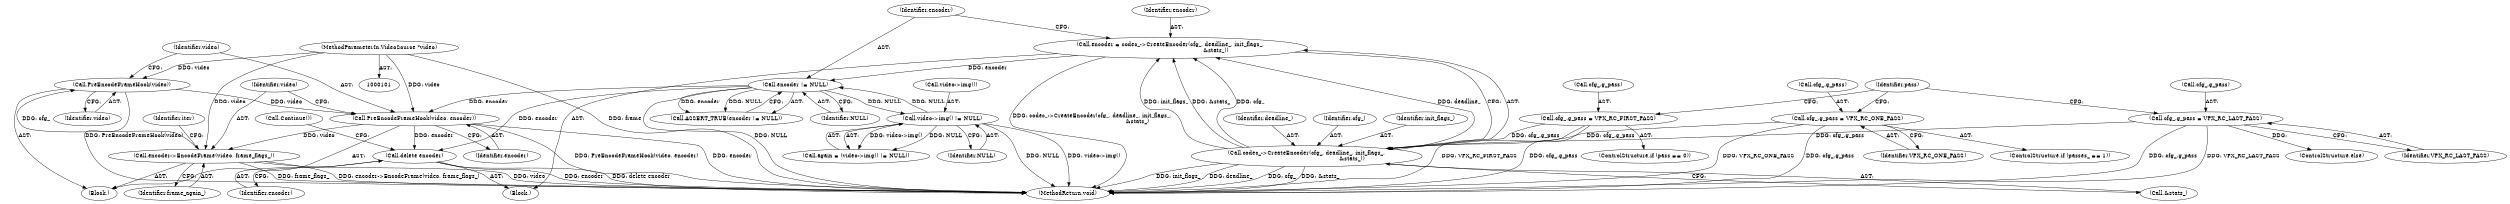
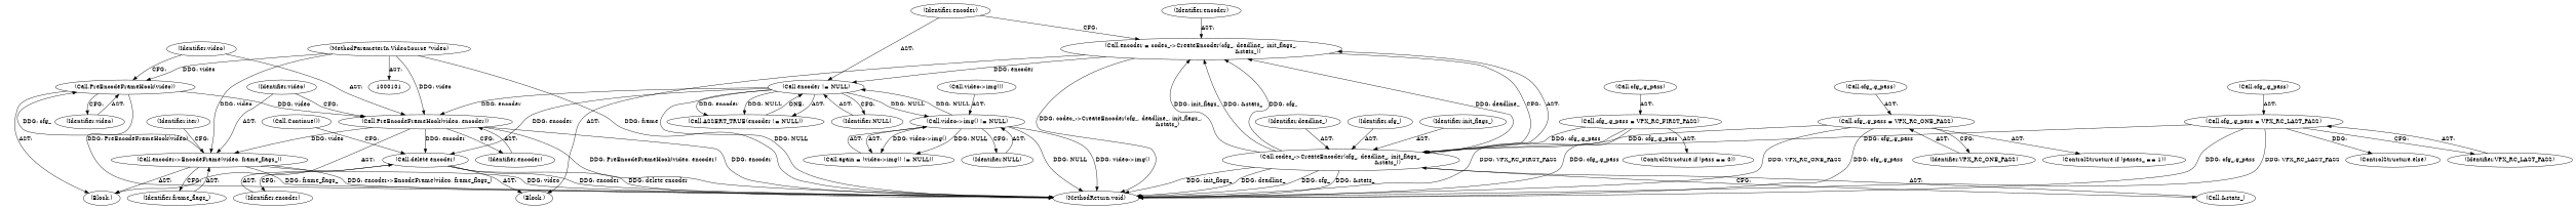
  digraph {
    n1 [label="(Call,PreEncodeFrameHook(video))"]
    n2 [label="(Call,PreEncodeFrameHook(video, encoder))"]
    n3 [label="(Identifier,video)"]
    n4 [label="(Block,)"]
    n5 [label="(MethodReturn,void)"]
    n6 [label="(Call,encoder->EncodeFrame(video, frame_flags_))"]
    n7 [label="(Call,delete encoder)"]
    n8 [label="(Identifier,encoder)"]
-   n9 [label="(Identifier,frame_again_)"]
+   n9 [label="(Identifier,frame_flags_)"]
    n10 [label="(Block,)"]
    n11 [label="(Identifier,encoder)"]
    n12 [label="(MethodParameterIn,VideoSource *video)"]
    1000101
    n14 [label="(Call,encoder != NULL)"]
    n15 [label="(Call,video->img() != NULL)"]
    n16 [label="(Call,ASSERT_TRUE(encoder != NULL))"]
    n17 [label="(Identifier,NULL)"]
    n18 [label="(Identifier,NULL)"]
    n19 [label="(Call,again = (video->img() != NULL))"]
    n20 [label="(Call,encoder = codec_->CreateEncoder(cfg_, deadline_, init_flags_,\n                                                    &stats_))"]
    n21 [label="(Call,codec_->CreateEncoder(cfg_, deadline_, init_flags_,\n                                                    &stats_))"]
    n22 [label="(Call,&stats_)"]
    n23 [label="(Call,cfg_.g_pass = VPX_RC_LAST_PASS)"]
    n24 [label="(ControlStructure,else)"]
    n25 [label="(Identifier,VPX_RC_LAST_PASS)"]
    n26 [label="(Call,cfg_.g_pass = VPX_RC_ONE_PASS)"]
    n27 [label="(ControlStructure,if (passes_ == 1))"]
    n28 [label="(Identifier,VPX_RC_ONE_PASS)"]
    n29 [label="(Call,cfg_.g_pass = VPX_RC_FIRST_PASS)"]
    n30 [label="(ControlStructure,if (pass == 0))"]
    n31 [label="(Call,cfg_.g_pass)"]
    n32 [label="(Identifier,encoder)"]
    n33 [label="(Identifier,deadline_)"]
-   n34 [label="(Identifier,pass)"]
    n35 [label="(Identifier,cfg_)"]
    n36 [label="(Call,cfg_.g_pass)"]
    n37 [label="(Identifier,init_flags_)"]
    n38 [label="(Call,video->img())"]
    n39 [label="(Identifier,video)"]
    n40 [label="(Identifier,video)"]
    n41 [label="(Call,cfg_.g_pass)"]
    n42 [label="(Identifier,encoder)"]
    n43 [label="(Identifier,iter)"]
    n44 [label="(Call,Continue())"]
    n1 -> n2 [label="DDG: video"]
    n1 -> n3 [label="CFG: "]
    n1 -> n4 [label="AST: "]
    n1 -> n5 [label="DDG: PreEncodeFrameHook(video)"]
    n2 -> n4 [label="AST: "]
    n2 -> n5 [label="DDG: PreEncodeFrameHook(video, encoder)"]
    n2 -> n5 [label="DDG: encoder"]
    n2 -> n6 [label="DDG: video"]
    n2 -> n7 [label="DDG: encoder"]
    n2 -> n8 [label="CFG: "]
    n3 -> n1 [label="AST: "]
    n6 -> n1 [label="DDG: cfg_"]
    n6 -> n4 [label="AST: "]
    n6 -> n5 [label="DDG: encoder->EncodeFrame(video, frame_flags_)"]
    n6 -> n5 [label="DDG: video"]
    n6 -> n5 [label="DDG: frame_flags_"]
    n6 -> n9 [label="CFG: "]
    n7 -> n5 [label="DDG: encoder"]
    n7 -> n5 [label="DDG: delete encoder"]
    n7 -> n10 [label="AST: "]
    n7 -> n11 [label="CFG: "]
    n8 -> n2 [label="AST: "]
    n9 -> n6 [label="AST: "]
    n11 -> n7 [label="AST: "]
    n12 -> n1 [label="DDG: video"]
    n12 -> n2 [label="DDG: video"]
    n12 -> n5 [label="DDG: frame"]
    n12 -> n6 [label="DDG: video"]
    n12 -> 1000101 [label="AST: "]
    n14 -> n2 [label="DDG: encoder"]
    n14 -> n5 [label="DDG: NULL"]
    n14 -> n7 [label="DDG: encoder"]
    n14 -> n15 [label="DDG: NULL"]
    n14 -> n16 [label="AST: "]
    n14 -> n16 [label="DDG: encoder"]
    n14 -> n16 [label="DDG: NULL"]
    n14 -> n17 [label="CFG: "]
    n15 -> n5 [label="DDG: NULL"]
    n15 -> n5 [label="DDG: video->img()"]
    n15 -> n14 [label="DDG: NULL"]
    n15 -> n18 [label="CFG: "]
    n15 -> n19 [label="AST: "]
    n15 -> n19 [label="DDG: video->img()"]
    n15 -> n19 [label="DDG: NULL"]
-   n16 -> n14 [label="CFG: "]
+   n16 -> n14 [label="ONE: "]
    n17 -> n14 [label="AST: "]
    n18 -> n15 [label="AST: "]
    n19 -> n15 [label="AST: "]
    n20 -> n5 [label="DDG: codec_->CreateEncoder(cfg_, deadline_, init_flags_,\n                                                    &stats_)"]
    n20 -> n10 [label="AST: "]
    n20 -> n14 [label="DDG: encoder"]
    n20 -> n21 [label="CFG: "]
    n21 -> n5 [label="DDG: cfg_"]
    n21 -> n5 [label="DDG: &stats_"]
    n21 -> n5 [label="DDG: init_flags_"]
    n21 -> n5 [label="DDG: deadline_"]
    n21 -> n20 [label="AST: "]
    n21 -> n20 [label="DDG: cfg_"]
    n21 -> n20 [label="DDG: deadline_"]
    n21 -> n20 [label="DDG: init_flags_"]
    n21 -> n20 [label="DDG: &stats_"]
    n21 -> n22 [label="CFG: "]
    n22 -> n21 [label="AST: "]
    n23 -> n5 [label="DDG: cfg_.g_pass"]
    n23 -> n5 [label="DDG: VPX_RC_LAST_PASS"]
    n23 -> n21 [label="DDG: cfg_.g_pass"]
    n23 -> n24 [label="DDG: "]
    n23 -> n25 [label="CFG: "]
    n25 -> n23 [label="AST: "]
    n26 -> n5 [label="DDG: cfg_.g_pass"]
    n26 -> n5 [label="DDG: VPX_RC_ONE_PASS"]
    n26 -> n21 [label="DDG: cfg_.g_pass"]
    n26 -> n27 [label="AST: "]
    n26 -> n28 [label="CFG: "]
    n28 -> n26 [label="AST: "]
    n29 -> n5 [label="DDG: VPX_RC_FIRST_PASS"]
    n29 -> n5 [label="DDG: cfg_.g_pass"]
    n29 -> n21 [label="DDG: cfg_.g_pass"]
    n29 -> n30 [label="AST: "]
    n31 -> n23 [label="AST: "]
    n32 -> n14 [label="AST: "]
    n32 -> n20 [label="CFG: "]
    n33 -> n21 [label="AST: "]
-   n34 -> n23 [label="CFG: "]
-   n34 -> n26 [label="CFG: "]
-   n34 -> n29 [label="CFG: "]
    n35 -> n21 [label="AST: "]
    n36 -> n26 [label="AST: "]
    n37 -> n21 [label="AST: "]
    n38 -> n15 [label="AST: "]
    n39 -> n2 [label="CFG: "]
    n39 -> n6 [label="AST: "]
    n40 -> n1 [label="CFG: "]
    n40 -> n2 [label="AST: "]
    n41 -> n29 [label="AST: "]
    n42 -> n20 [label="AST: "]
    n43 -> n6 [label="CFG: "]
    n44 -> n7 [label="CFG: "]
  }
